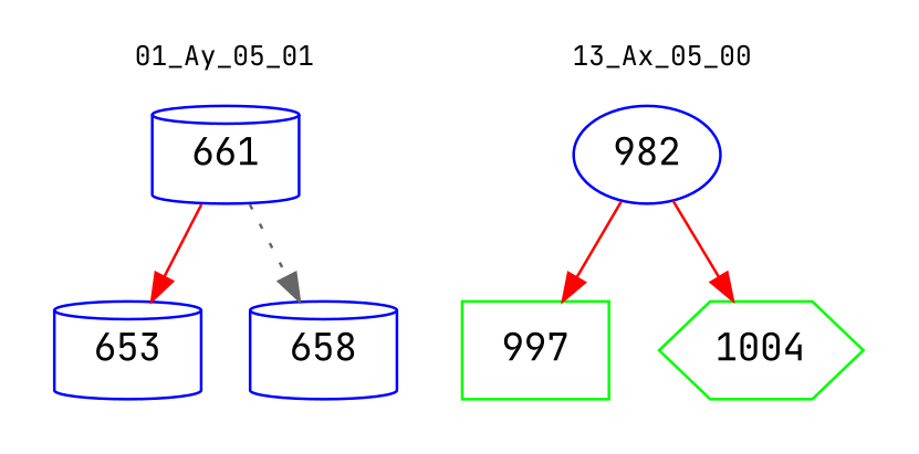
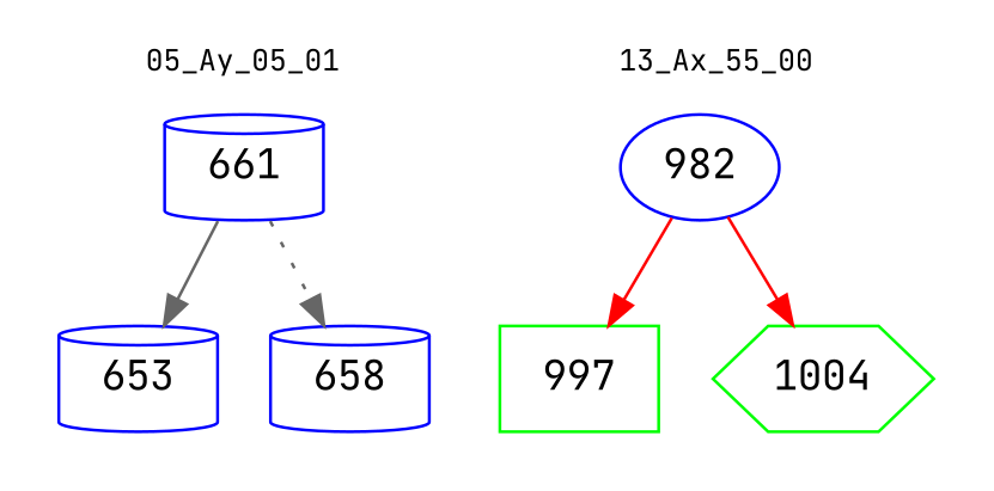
  digraph {
    fontname="JetBrains Mono"
    node [color=blue fontname="JetBrains Mono" shape=cylinder]
    edge [color=gray40 fontname="JetBrains Mono" style=solid]
    n1 [label=661]
    n2 [label=653]
    n3 [label=658]
    n4 [label=982 shape=ellipse]
    n5 [color=green label=997 shape=box]
    n6 [color=green label=1004 shape=hexagon]
    subgraph cluster_1 {
      color=white
      fontsize=10
-     label="01_Ay_05_01"
+     label="05_Ay_05_01"
      n1
      n2
      n3
    }
    subgraph cluster_2 {
      color=white
      fontsize=10
-     label="13_Ax_05_00"
+     label="13_Ax_55_00"
      n4
      n5
      n6
    }
-   n1 -> n2 [color=red]
+   n1 -> n2
    n1 -> n3 [style=dotted]
    n4 -> n5 [color=red]
    n4 -> n6 [color=red]
  }
